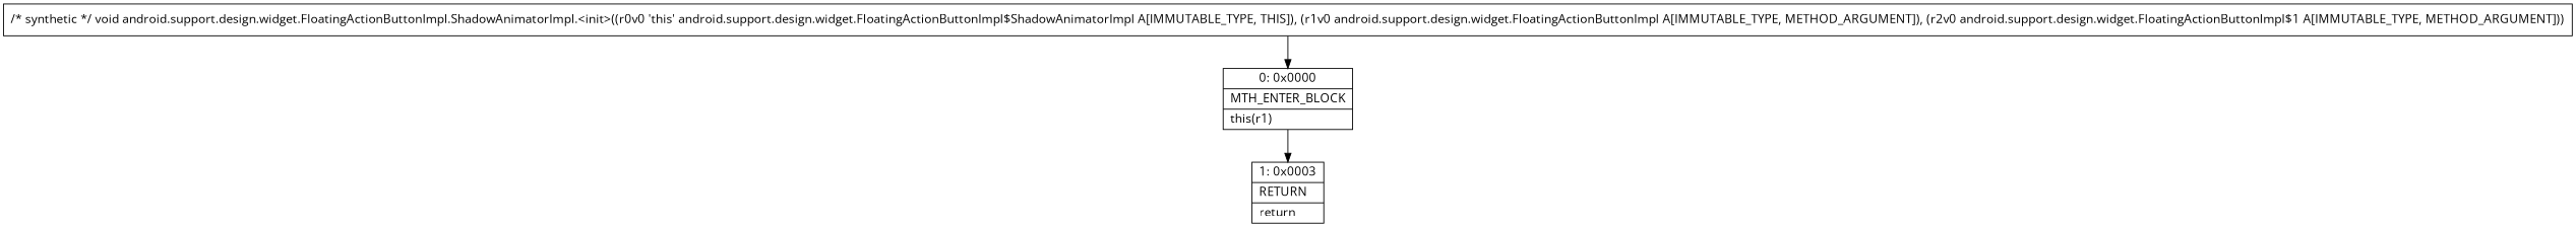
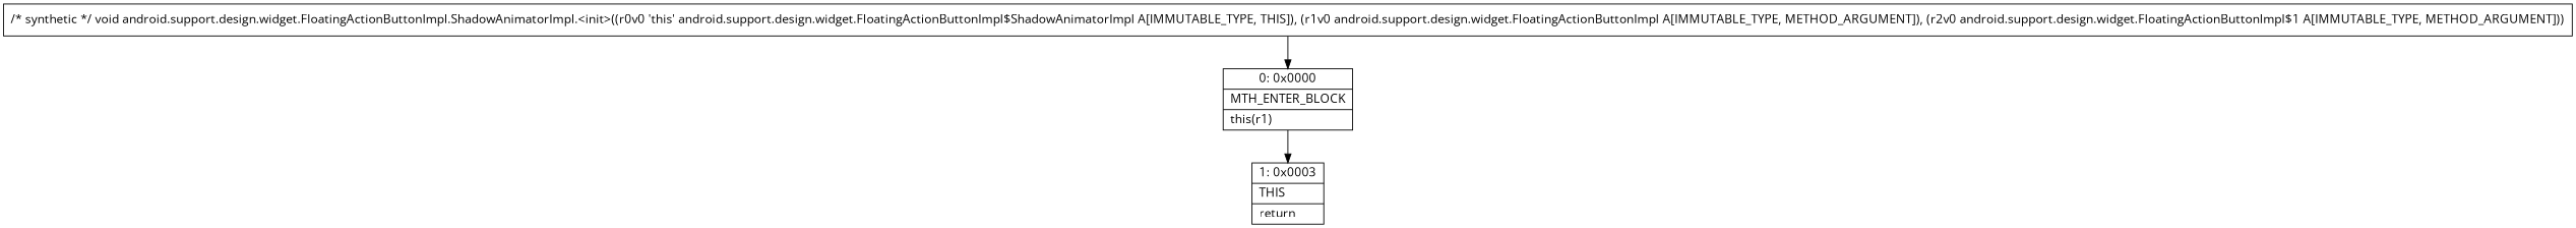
  digraph {
    fontname="Open Sans"
    node [shape=record fontname="Open Sans"]
    edge [fontname="Open Sans"]
    n1 [label="{0\:\ 0x0000|MTH_ENTER_BLOCK\l|this(r1)\l}"]
-   n2 [label="{1\:\ 0x0003|RETURN\l|return\l}"]
+   n2 [label="{1\:\ 0x0003|THIS\l|return\l}"]
    n3 [label="{\/* synthetic *\/ void android.support.design.widget.FloatingActionButtonImpl.ShadowAnimatorImpl.\<init\>((r0v0 'this' android.support.design.widget.FloatingActionButtonImpl$ShadowAnimatorImpl A[IMMUTABLE_TYPE, THIS]), (r1v0 android.support.design.widget.FloatingActionButtonImpl A[IMMUTABLE_TYPE, METHOD_ARGUMENT]), (r2v0 android.support.design.widget.FloatingActionButtonImpl$1 A[IMMUTABLE_TYPE, METHOD_ARGUMENT])) }"]
    n1 -> n2
    n3 -> n1
  }
